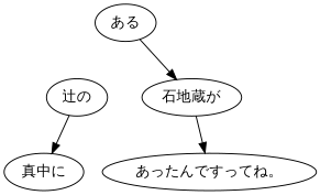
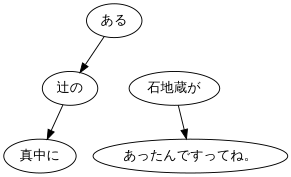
  digraph {
    n1 [label="ある"]
    n2 [label="辻の"]
    n3 [label="真中に"]
    n4 [label="あったんですってね。"]
    n5 [label="石地蔵が"]
-   n1 -> n5
+   n1 -> n2
    n2 -> n3
    n5 -> n4
  }
